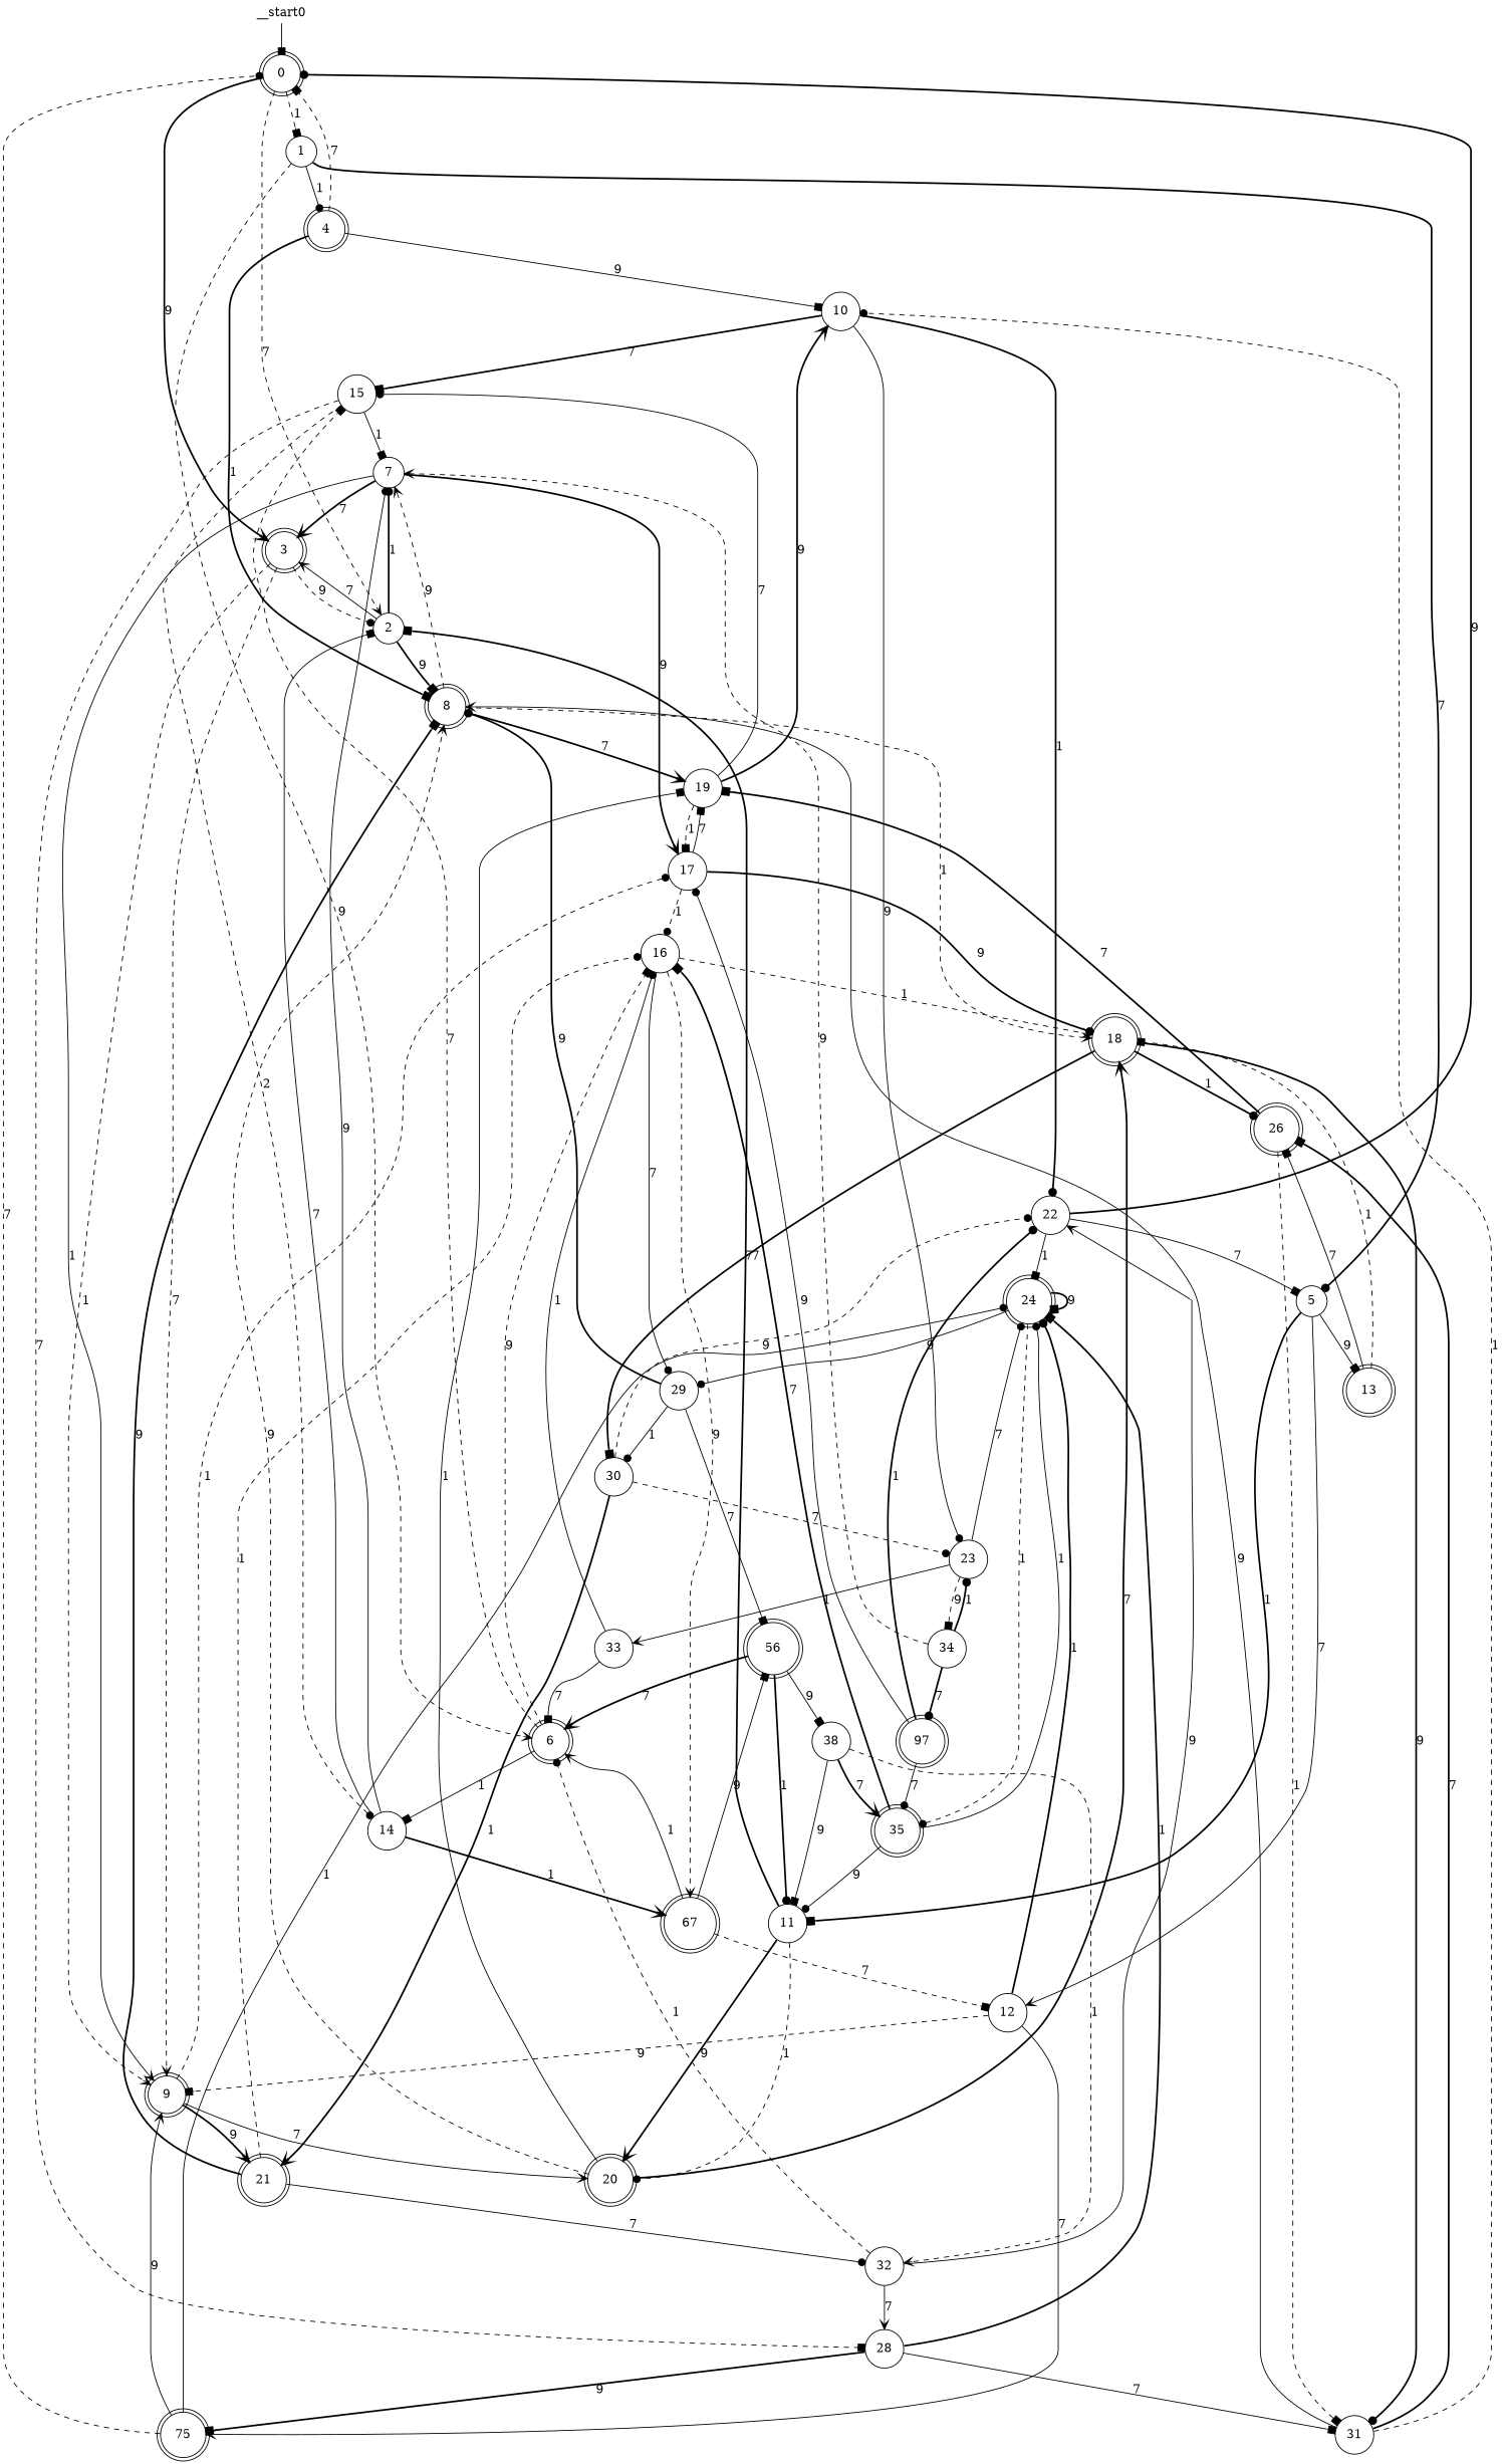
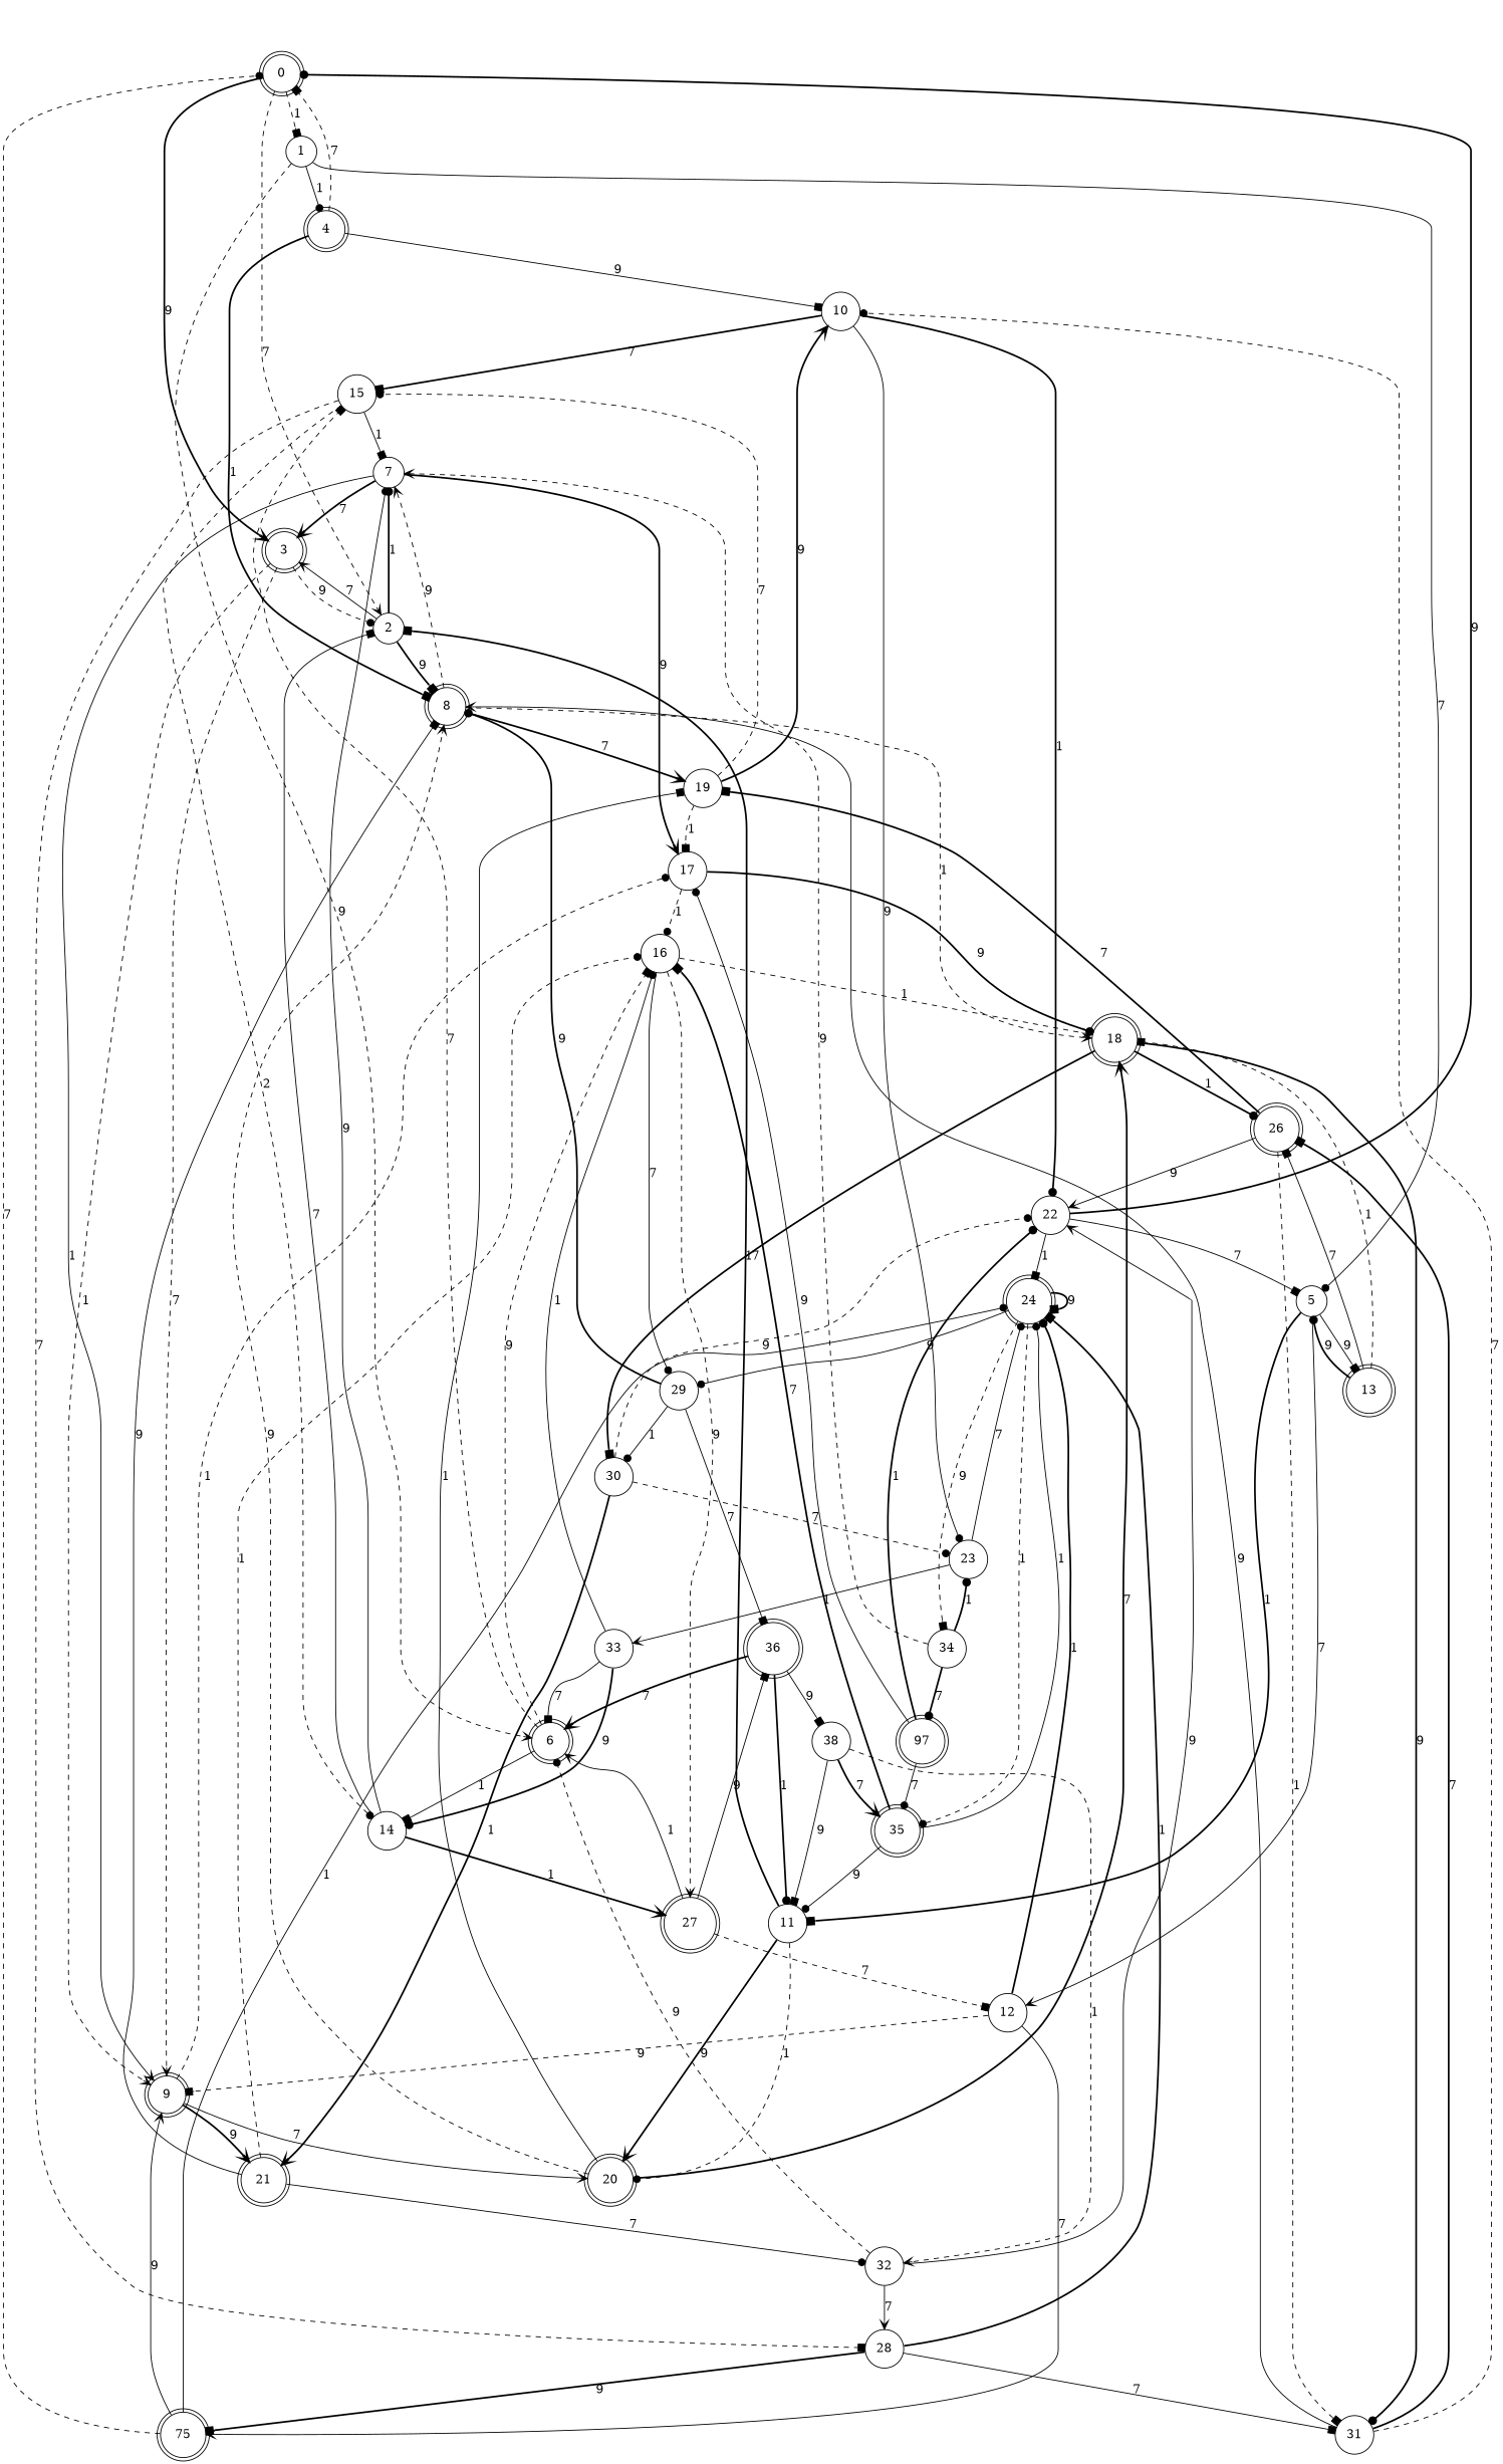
  digraph {
    node [shape=circle]
    edge [arrowhead=dot style=solid]
    n1 [label=0 shape=doublecircle]
    n2 [label=1]
    n3 [label=2]
    n4 [label=3 shape=doublecircle]
    n5 [label=4 shape=doublecircle]
    n6 [label=5]
    n7 [label=6 shape=doublecircle]
    n8 [label=7]
    n9 [label=8 shape=doublecircle]
    n10 [label=9 shape=doublecircle]
    n11 [label=10]
    n12 [label=11]
    n13 [label=12]
    n14 [label=13 shape=doublecircle]
    n15 [label=14]
    n16 [label=15]
    n17 [label=16]
    n18 [label=17]
    n19 [label=18 shape=doublecircle]
    n20 [label=19]
    n21 [label=20 shape=doublecircle]
    n22 [label=21 shape=doublecircle]
    n23 [label=22]
    n24 [label=23]
    n25 [label=24 shape=doublecircle]
    n26 [label=75 shape=doublecircle]
    n27 [label=26 shape=doublecircle]
-   n28 [label=67 shape=doublecircle]
+   n28 [label=27 shape=doublecircle]
    n29 [label=28]
    n30 [label=29]
    n31 [label=30]
    n32 [label=31]
    n33 [label=32]
    n34 [label=33]
    n35 [label=34]
    n36 [label=35 shape=doublecircle]
-   n37 [label=56 shape=doublecircle]
+   n37 [label=36 shape=doublecircle]
    n38 [label=97 shape=doublecircle]
    n39 [label=38]
-   __start0 [height=0 shape=none width=0]
    n1 -> n2 [arrowhead=box label=1 style=dashed]
    n1 -> n3 [arrowhead=vee label=7 style=dashed]
    n1 -> n4 [arrowhead=vee label=9 style=bold]
    n2 -> n5 [label=1]
-   n2 -> n6 [label=7 style=bold]
+   n2 -> n6 [label=7]
    n2 -> n7 [arrowhead=vee label=9 style=dashed]
    n3 -> n4 [arrowhead=vee label=7]
    n3 -> n8 [label=1 style=bold]
    n3 -> n9 [arrowhead=box label=9 style=bold]
    n4 -> n3 [label=9 style=dashed]
    n4 -> n10 [arrowhead=vee label=1 style=dashed]
    n4 -> n10 [arrowhead=vee label=7 style=dashed]
    n5 -> n1 [arrowhead=box label=7 style=dashed]
    n5 -> n9 [arrowhead=box label=1 style=bold]
    n5 -> n11 [arrowhead=box label=9]
    n6 -> n12 [arrowhead=box label=1 style=bold]
    n6 -> n13 [arrowhead=vee label=7]
    n6 -> n14 [arrowhead=box label=9]
    n7 -> n15 [arrowhead=box label=1]
    n7 -> n16 [arrowhead=box label=7 style=dashed]
    n7 -> n17 [arrowhead=box label=9 style=dashed]
    n8 -> n4 [arrowhead=vee label=7 style=bold]
    n8 -> n10 [arrowhead=vee label=1]
    n8 -> n18 [arrowhead=vee label=9 style=bold]
    n9 -> n8 [arrowhead=vee label=9 style=dashed]
    n9 -> n19 [arrowhead=vee label=1 style=dashed]
    n9 -> n20 [arrowhead=vee label=7 style=bold]
    n10 -> n18 [label=1 style=dashed]
    n10 -> n21 [arrowhead=vee label=7]
    n10 -> n22 [arrowhead=vee label=9 style=bold]
    n11 -> n16 [arrowhead=box label=7 style=bold]
    n11 -> n23 [label=1 style=bold]
    n11 -> n24 [label=9]
-   n12 -> n3 [arrowhead=box label=7 style=bold]
+   n12 -> n3 [arrowhead=box label=1 style=bold]
    n12 -> n21 [label=1 style=dashed]
    n12 -> n21 [arrowhead=vee label=9 style=bold]
    n13 -> n10 [arrowhead=box label=9 style=dashed]
    n13 -> n25 [label=1 style=bold]
    n13 -> n26 [arrowhead=vee label=7]
+   n14 -> n6 [label=9 style=bold]
    n14 -> n19 [arrowhead=box label=1 style=dashed]
    n14 -> n27 [arrowhead=box label=7]
    n15 -> n3 [arrowhead=box label=7]
    n15 -> n8 [label=9]
    n15 -> n28 [arrowhead=vee label=1 style=bold]
    n16 -> n8 [arrowhead=box label=1]
    n16 -> n15 [label=2 style=dashed]
    n16 -> n29 [arrowhead=box label=7 style=dashed]
    n17 -> n19 [arrowhead=vee label=1 style=dashed]
    n17 -> n28 [arrowhead=vee label=9 style=dashed]
    n17 -> n30 [label=7]
    n18 -> n17 [label=1 style=dashed]
    n18 -> n19 [label=9 style=bold]
-   n18 -> n20 [arrowhead=box label=7]
    n19 -> n27 [label=1 style=bold]
    n19 -> n31 [arrowhead=box label=7 style=bold]
    n19 -> n32 [label=9 style=bold]
    n20 -> n11 [arrowhead=vee label=9 style=bold]
-   n20 -> n16 [label=7]
+   n20 -> n16 [label=7 style=dashed]
    n20 -> n18 [arrowhead=box label=1 style=dashed]
    n21 -> n9 [arrowhead=vee label=9 style=dashed]
    n21 -> n19 [arrowhead=vee label=7 style=bold]
    n21 -> n20 [arrowhead=box label=1]
-   n22 -> n9 [arrowhead=box label=9 style=bold]
+   n22 -> n9 [arrowhead=box label=9]
    n22 -> n17 [label=1 style=dashed]
    n22 -> n33 [label=7]
    n23 -> n1 [label=9 style=bold]
    n23 -> n6 [arrowhead=box label=7]
    n23 -> n25 [arrowhead=box label=1]
    n24 -> n25 [label=7]
    n24 -> n34 [arrowhead=vee label=1]
-   n24 -> n35 [arrowhead=box label=9 style=dashed]
+   n25 -> n35 [arrowhead=box label=9 style=dashed]
    n25 -> n25 [arrowhead=box label=9 style=bold]
    n25 -> n30 [label=9]
    n25 -> n36 [label=1 style=dashed]
    n26 -> n1 [label=7 style=dashed]
    n26 -> n10 [arrowhead=vee label=9]
    n26 -> n25 [label=1]
    n27 -> n20 [arrowhead=box label=7 style=bold]
+   n27 -> n23 [arrowhead=vee label=9]
    n27 -> n32 [arrowhead=box label=1 style=dashed]
    n28 -> n7 [arrowhead=vee label=1]
    n28 -> n13 [arrowhead=box label=7 style=dashed]
    n28 -> n37 [arrowhead=box label=9]
    n29 -> n25 [arrowhead=box label=1 style=bold]
    n29 -> n26 [arrowhead=box label=9 style=bold]
    n29 -> n32 [arrowhead=box label=7]
    n30 -> n9 [label=9 style=bold]
    n30 -> n31 [label=1]
    n30 -> n37 [arrowhead=box label=7]
    n31 -> n22 [arrowhead=vee label=1 style=bold]
    n31 -> n23 [label=9 style=dashed]
    n31 -> n24 [label=7 style=dashed]
    n32 -> n9 [arrowhead=vee label=9]
-   n32 -> n11 [label=1 style=dashed]
+   n32 -> n11 [label=7 style=dashed]
    n32 -> n27 [arrowhead=box label=7 style=bold]
-   n33 -> n7 [label=1 style=dashed]
+   n33 -> n7 [label=9 style=dashed]
    n33 -> n23 [arrowhead=vee label=9]
    n33 -> n29 [arrowhead=vee label=7]
    n34 -> n7 [arrowhead=box label=7]
+   n34 -> n15 [label=9 style=bold]
    n34 -> n17 [label=1]
    n35 -> n8 [arrowhead=vee label=9 style=dashed]
    n35 -> n24 [label=1 style=bold]
    n35 -> n38 [label=7 style=bold]
    n36 -> n12 [label=9]
    n36 -> n17 [arrowhead=box label=7 style=bold]
    n36 -> n25 [label=1]
    n37 -> n7 [arrowhead=vee label=7 style=bold]
    n37 -> n12 [label=1 style=bold]
    n37 -> n39 [arrowhead=box label=9]
    n38 -> n18 [label=9]
    n38 -> n23 [label=1 style=bold]
    n38 -> n36 [label=7]
    n39 -> n12 [arrowhead=box label=9]
    n39 -> n33 [arrowhead=vee label=1 style=dashed]
    n39 -> n36 [arrowhead=vee label=7 style=bold]
-   __start0 -> n1 [arrowhead=box]
  }
